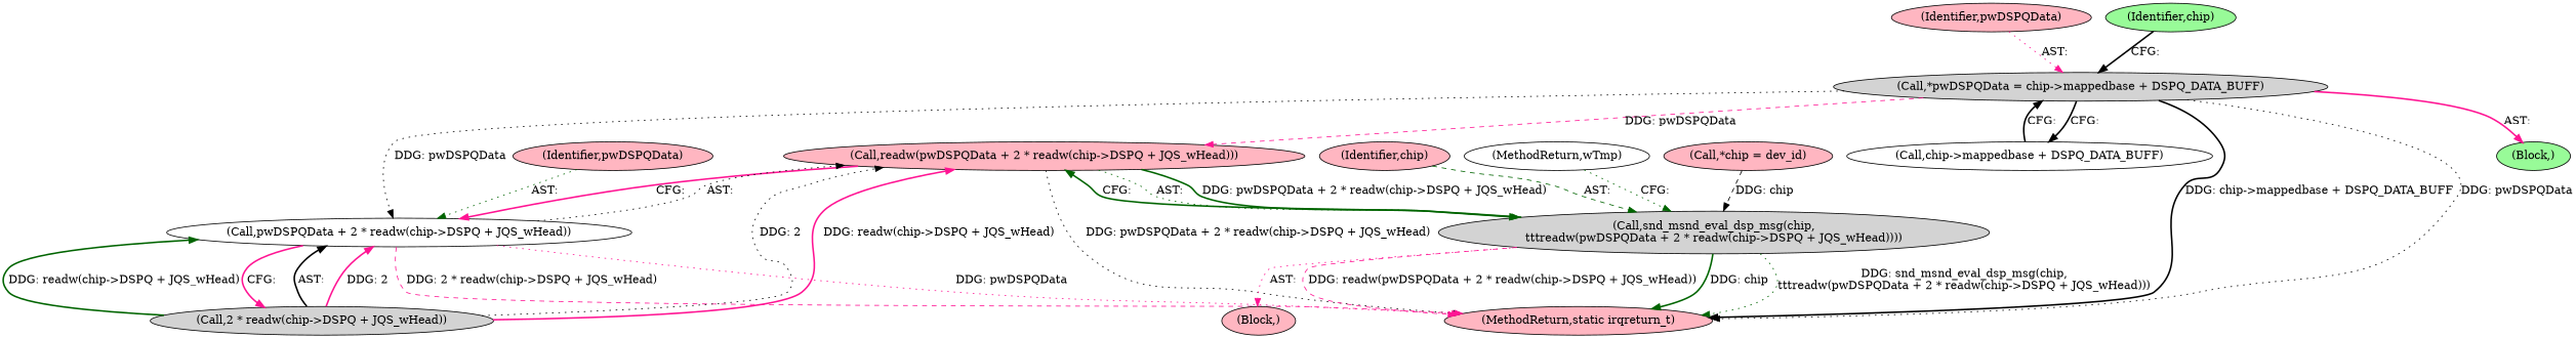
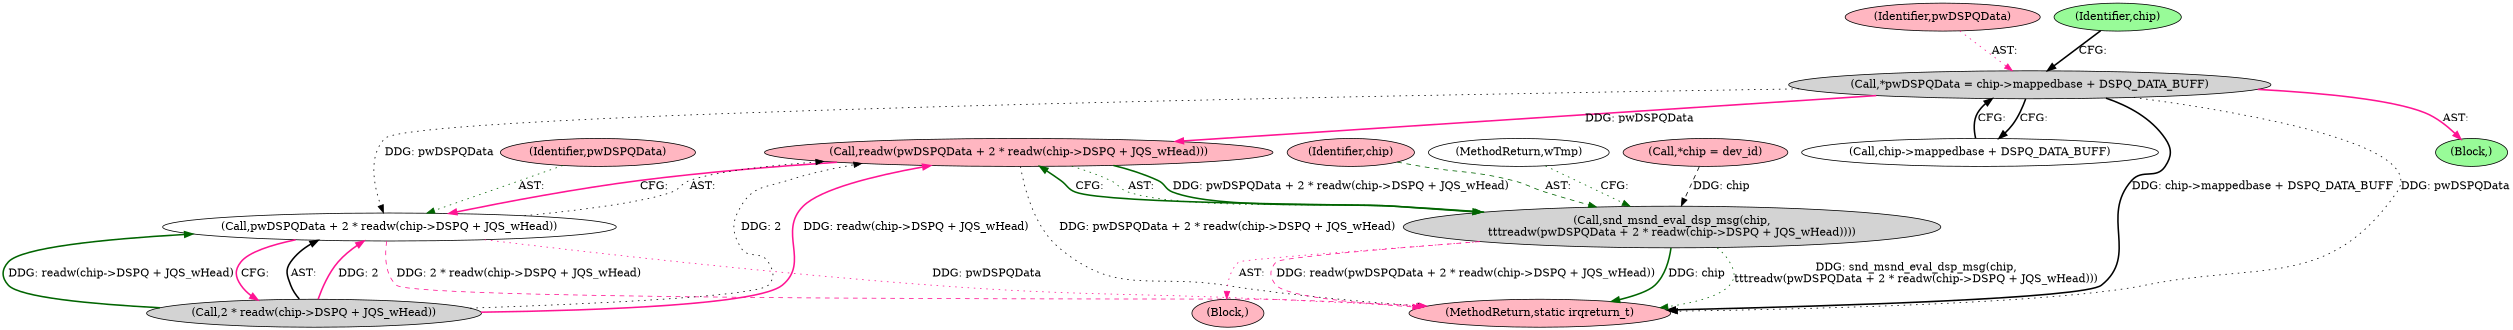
  digraph {
    node [fillcolor=lightpink style=filled]
    edge [color=deeppink style=bold]
    n1 [fillcolor=lightgrey label="(Call,*pwDSPQData = chip->mappedbase + DSPQ_DATA_BUFF)"]
    n2 [label="(Call,readw(pwDSPQData + 2 * readw(chip->DSPQ + JQS_wHead)))"]
    n3 [fillcolor=white label="(Call,pwDSPQData + 2 * readw(chip->DSPQ + JQS_wHead))"]
    n4 [fillcolor=white label="(Call,chip->mappedbase + DSPQ_DATA_BUFF)"]
    n5 [label="(MethodReturn,static irqreturn_t)"]
    n6 [fillcolor=palegreen label="(Block,)"]
    n7 [fillcolor=lightgrey label="(Call,snd_msnd_eval_dsp_msg(chip,\n\t\t\treadw(pwDSPQData + 2 * readw(chip->DSPQ + JQS_wHead))))"]
    n8 [fillcolor=lightgrey label="(Call,2 * readw(chip->DSPQ + JQS_wHead))"]
    n9 [label="(Block,)"]
    n10 [label="(Identifier,pwDSPQData)"]
    n11 [label="(Identifier,chip)"]
    n12 [fillcolor=white label="(MethodReturn,wTmp)"]
    n13 [fillcolor=palegreen label="(Identifier,chip)"]
    n14 [label="(Identifier,pwDSPQData)"]
    n15 [label="(Call,*chip = dev_id)"]
-   n1 -> n2 [label="DDG: pwDSPQData" style=dashed]
+   n1 -> n2 [label="DDG: pwDSPQData"]
    n1 -> n3 [color=black label="DDG: pwDSPQData" style=dotted]
    n1 -> n4 [color=black label="CFG: "]
    n1 -> n5 [color=black label="DDG: pwDSPQData" style=dotted]
    n1 -> n5 [color=black label="DDG: chip->mappedbase + DSPQ_DATA_BUFF"]
    n1 -> n6 [label="AST: "]
    n2 -> n3 [label="CFG: "]
    n2 -> n5 [color=black label="DDG: pwDSPQData + 2 * readw(chip->DSPQ + JQS_wHead)" style=dotted]
    n2 -> n7 [color=darkgreen label="AST: " style=dotted]
    n2 -> n7 [color=darkgreen label="DDG: pwDSPQData + 2 * readw(chip->DSPQ + JQS_wHead)"]
    n3 -> n2 [color=black label="AST: " style=dotted]
    n3 -> n5 [label="DDG: 2 * readw(chip->DSPQ + JQS_wHead)" style=dashed]
    n3 -> n5 [label="DDG: pwDSPQData" style=dotted]
    n3 -> n8 [label="CFG: "]
    n4 -> n1 [color=black label="CFG: "]
    n7 -> n2 [color=darkgreen label="CFG: "]
    n7 -> n5 [color=darkgreen label="DDG: snd_msnd_eval_dsp_msg(chip,\n\t\t\treadw(pwDSPQData + 2 * readw(chip->DSPQ + JQS_wHead)))" style=dotted]
    n7 -> n5 [label="DDG: readw(pwDSPQData + 2 * readw(chip->DSPQ + JQS_wHead))" style=dashed]
    n7 -> n5 [color=darkgreen label="DDG: chip"]
    n7 -> n9 [label="AST: " style=dotted]
    n8 -> n2 [color=black label="DDG: 2" style=dotted]
    n8 -> n2 [label="DDG: readw(chip->DSPQ + JQS_wHead)"]
    n8 -> n3 [color=black label="AST: "]
    n8 -> n3 [label="DDG: 2"]
    n8 -> n3 [color=darkgreen label="DDG: readw(chip->DSPQ + JQS_wHead)"]
    n10 -> n1 [label="AST: " style=dotted]
    n11 -> n7 [color=darkgreen label="AST: " style=dashed]
    n12 -> n7 [color=darkgreen label="CFG: " style=dotted]
    n13 -> n1 [color=black label="CFG: "]
    n14 -> n3 [color=darkgreen label="AST: " style=dotted]
    n15 -> n7 [color=black label="DDG: chip" style=dashed]
  }
